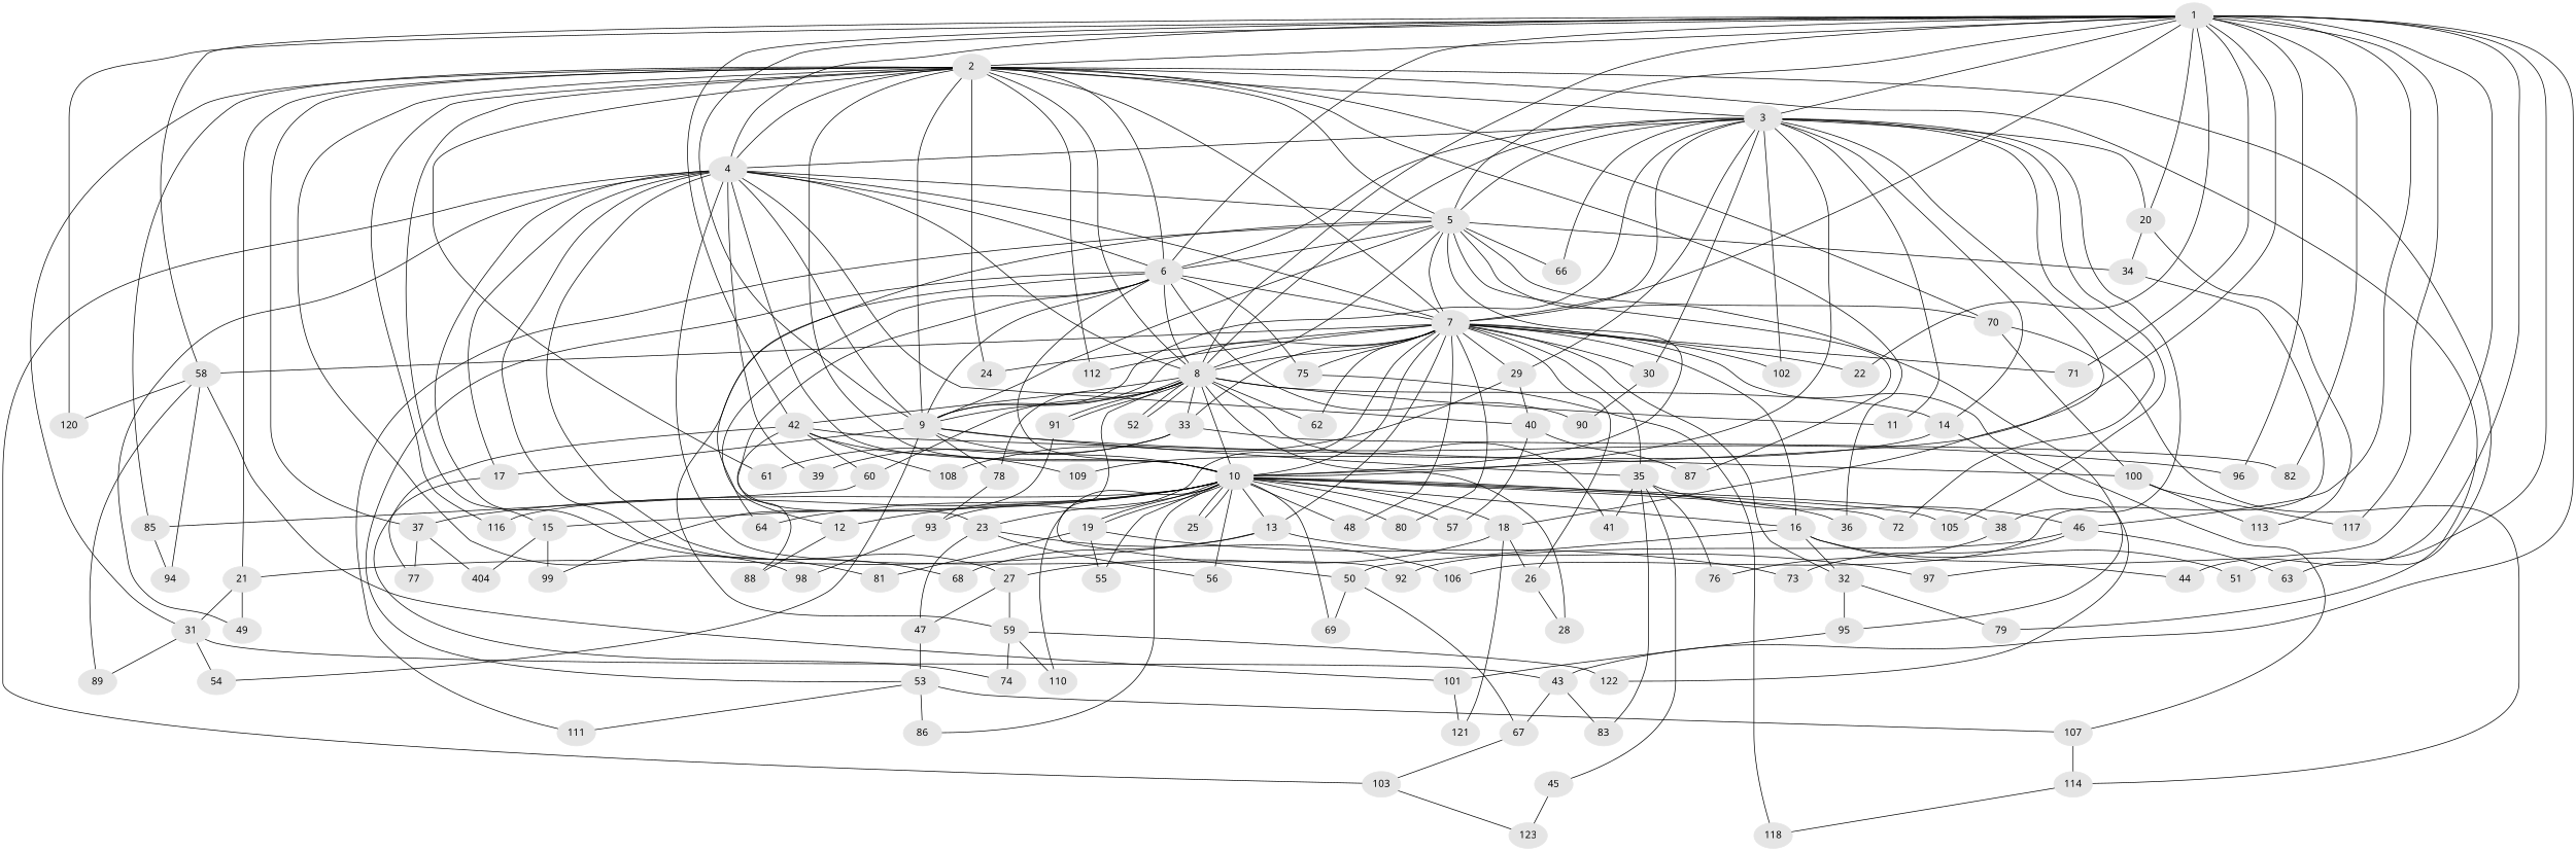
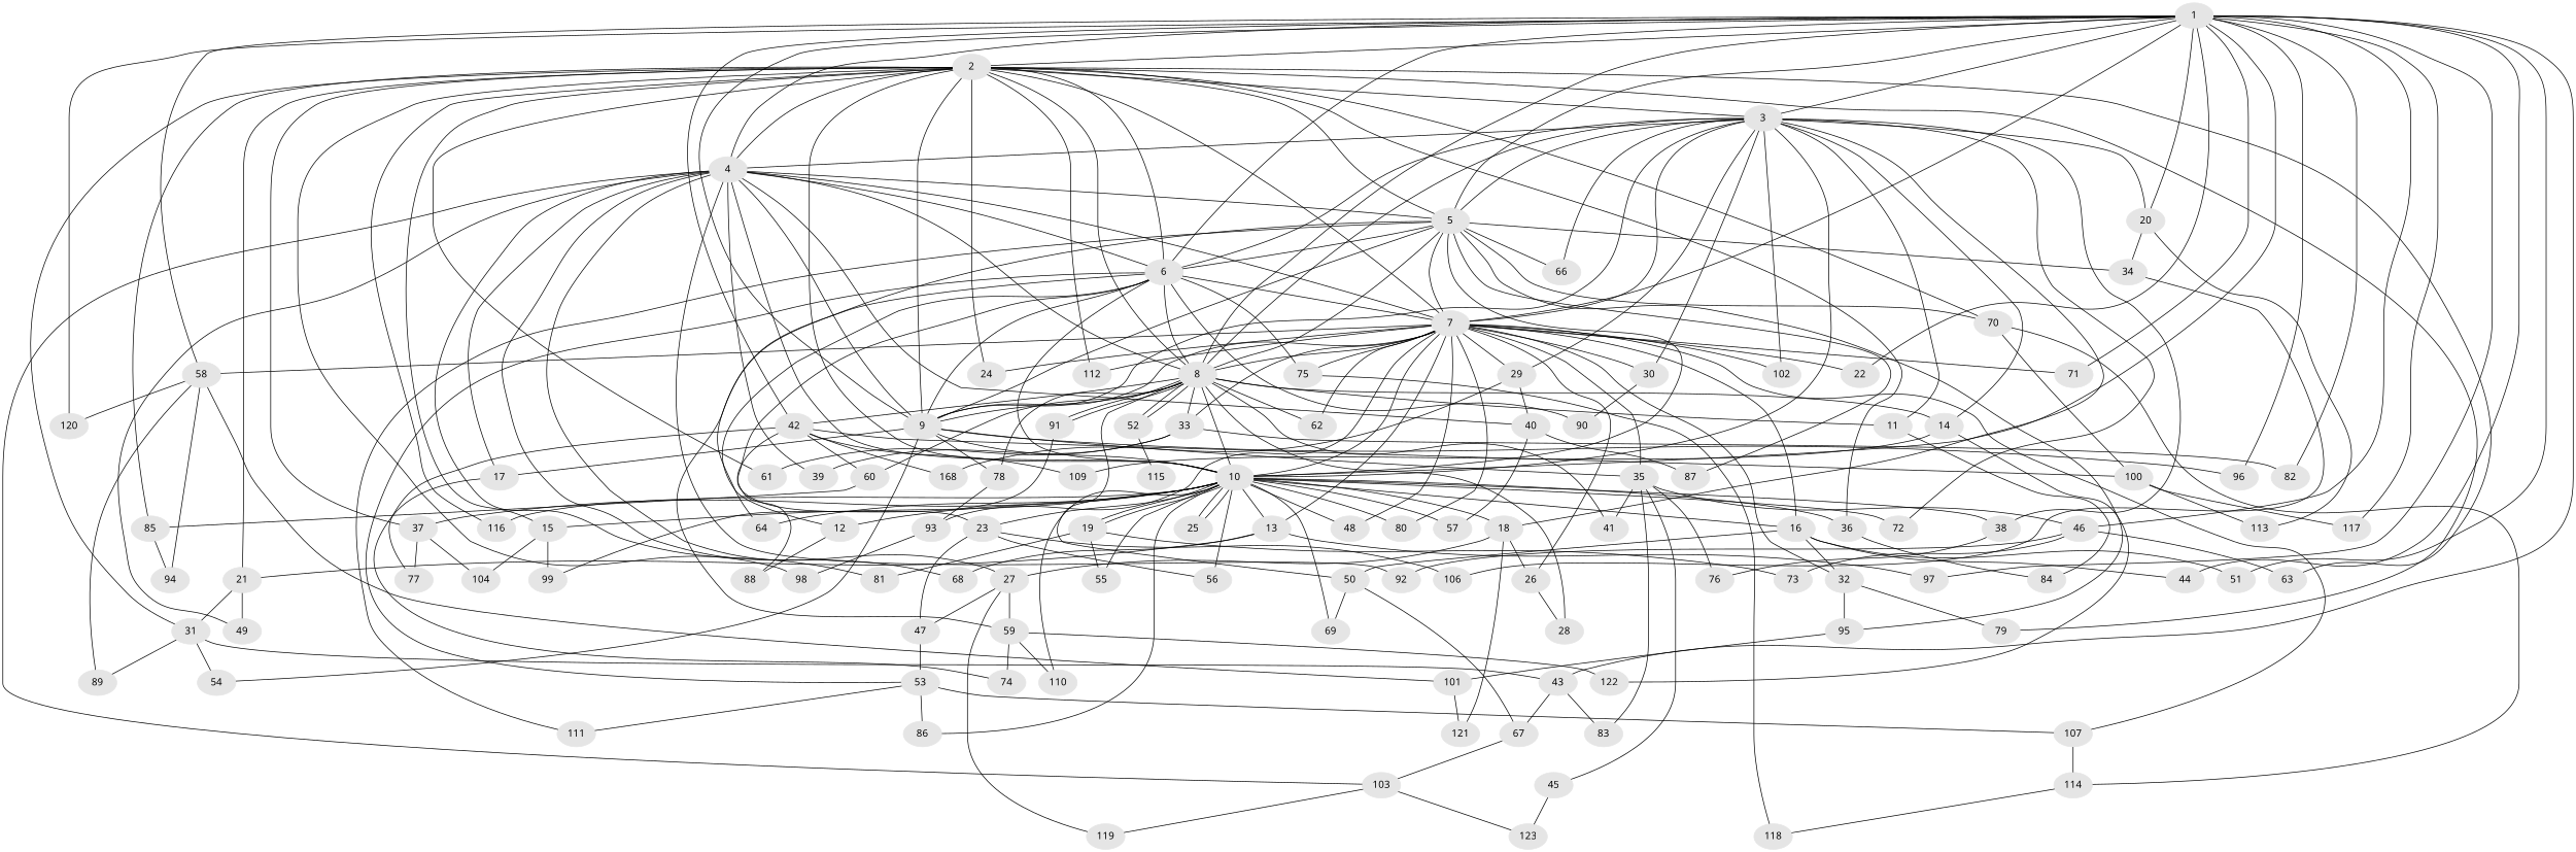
  graph {
    fontname="Noto Sans"
    node [color=gray90 fontname="Noto Sans" style=filled]
    edge [fontname="Noto Sans"]
    1
    2
    3
    4
    5
    6
    7
    8
    9
    10
    20
    22
    42
    43
    44
    46
    51
    58
    71
    82
    96
    97
    117
    120
    15
    21
    24
    31
    36
    37
    61
    63
    70
    79
    85
    98
    112
    116
    11
    14
    18
    29
    30
    38
    66
    72
    102
-   105
    17
    27
    39
    40
    49
    68
    81
    92
    103
    34
    64
    87
    95
    111
    12
    23
    53
    59
    75
    90
    13
    16
    26
    32
    33
    35
    48
    62
    80
    93
    107
    28
    41
    50
    52
    60
    78
    91
    54
    19
    25
    55
    56
    57
    69
    86
    110
    113
    88
    109
-   108
+   108 [label=168]
    77
    100
    83
    67
    73
    89
    94
    101
    99
-   104 [label=404]
+   104
+   84
    114
    122
    121
    76
    74
    47
+   119
    123
    106
    118
    45
+   115
    1 -- 2
    1 -- 3
    1 -- 4
    1 -- 5
    1 -- 6
    1 -- 7
    1 -- 8
    1 -- 9
    1 -- 10
    1 -- 20
    1 -- 22
    1 -- 42
    1 -- 43
    1 -- 44
    1 -- 46
    1 -- 51
    1 -- 58
    1 -- 71
    1 -- 82
    1 -- 96
    1 -- 97
    1 -- 117
    1 -- 120
    2 -- 3
    2 -- 4
    2 -- 5
    2 -- 6
    2 -- 7
    2 -- 8
    2 -- 9
    2 -- 10
    2 -- 15
    2 -- 21
    2 -- 24
    2 -- 31
    2 -- 36
    2 -- 37
    2 -- 61
    2 -- 63
    2 -- 70
    2 -- 79
    2 -- 85
    2 -- 98
    2 -- 112
    2 -- 116
    3 -- 4
    3 -- 5
    3 -- 6
    3 -- 7
    3 -- 8
    3 -- 9
    3 -- 10
    3 -- 20
    3 -- 11
    3 -- 14
    3 -- 18
    3 -- 29
    3 -- 30
    3 -- 38
    3 -- 66
    3 -- 72
    3 -- 102
-   3 -- 105
    4 -- 5
    4 -- 6
    4 -- 7
    4 -- 8
    4 -- 9
    4 -- 10
    4 -- 17
    4 -- 27
    4 -- 39
    4 -- 40
    4 -- 49
    4 -- 68
    4 -- 81
    4 -- 92
    4 -- 103
    5 -- 6
    5 -- 7
    5 -- 8
    5 -- 9
    5 -- 10
    5 -- 70
    5 -- 66
    5 -- 34
    5 -- 64
    5 -- 87
    5 -- 95
    5 -- 111
    6 -- 7
    6 -- 8
    6 -- 9
    6 -- 10
    6 -- 12
    6 -- 23
    6 -- 53
    6 -- 59
    6 -- 75
    6 -- 90
    7 -- 8
    7 -- 9
    7 -- 10
    7 -- 22
    7 -- 58
    7 -- 71
    7 -- 24
    7 -- 112
    7 -- 29
    7 -- 30
    7 -- 102
    7 -- 75
    7 -- 13
    7 -- 16
    7 -- 26
    7 -- 32
    7 -- 33
    7 -- 35
    7 -- 48
    7 -- 62
    7 -- 80
    7 -- 93
    7 -- 107
    8 -- 9
    8 -- 10
    8 -- 42
    8 -- 11
    8 -- 14
    8 -- 33
    8 -- 62
    8 -- 28
    8 -- 41
    8 -- 50
    8 -- 52
    8 -- 52
    8 -- 60
    8 -- 78
    8 -- 91
    8 -- 91
    9 -- 10
    9 -- 96
    9 -- 17
    9 -- 35
    9 -- 78
    9 -- 54
    10 -- 15
    10 -- 36
    10 -- 37
    10 -- 116
    10 -- 18
    10 -- 38
    10 -- 72
-   10 -- 105
    10 -- 64
    10 -- 12
    10 -- 23
    10 -- 13
    10 -- 16
    10 -- 48
    10 -- 80
    10 -- 19
    10 -- 19
    10 -- 25
    10 -- 25
    10 -- 55
    10 -- 56
    10 -- 57
    10 -- 69
    10 -- 86
    10 -- 110
    20 -- 34
    20 -- 113
    42 -- 60
    42 -- 88
    42 -- 109
    42 -- 108
    42 -- 77
    42 -- 100
    43 -- 83
    43 -- 67
    46 -- 63
    46 -- 92
    46 -- 73
    58 -- 120
    58 -- 89
    58 -- 94
    58 -- 101
    15 -- 99
    15 -- 104
    21 -- 31
    21 -- 49
    31 -- 43
    31 -- 54
    31 -- 89
+   36 -- 84
    37 -- 77
    37 -- 104
    70 -- 100
    70 -- 114
    85 -- 94
+   11 -- 84
    14 -- 109
    14 -- 122
    18 -- 27
    18 -- 26
    18 -- 121
    29 -- 40
    29 -- 108
    30 -- 90
    38 -- 76
    17 -- 74
    27 -- 59
    27 -- 47
+   27 -- 119
    40 -- 87
    40 -- 57
+   103 -- 119
    103 -- 123
    34 -- 106
    95 -- 101
    12 -- 88
    23 -- 56
    23 -- 47
    23 -- 106
    53 -- 111
    53 -- 107
    53 -- 86
    59 -- 110
    59 -- 122
    59 -- 74
    75 -- 118
    13 -- 97
    13 -- 21
    13 -- 68
    16 -- 44
    16 -- 51
    16 -- 32
    16 -- 50
    26 -- 28
    32 -- 79
    32 -- 95
    33 -- 82
    33 -- 61
    33 -- 39
    35 -- 46
    35 -- 41
    35 -- 83
    35 -- 76
    35 -- 45
    93 -- 98
    107 -- 114
    50 -- 69
    50 -- 67
+   52 -- 115
    60 -- 85
    78 -- 93
    91 -- 99
    19 -- 81
    19 -- 55
    19 -- 73
    100 -- 117
    100 -- 113
    67 -- 103
    101 -- 121
    114 -- 118
    47 -- 53
    45 -- 123
  }
